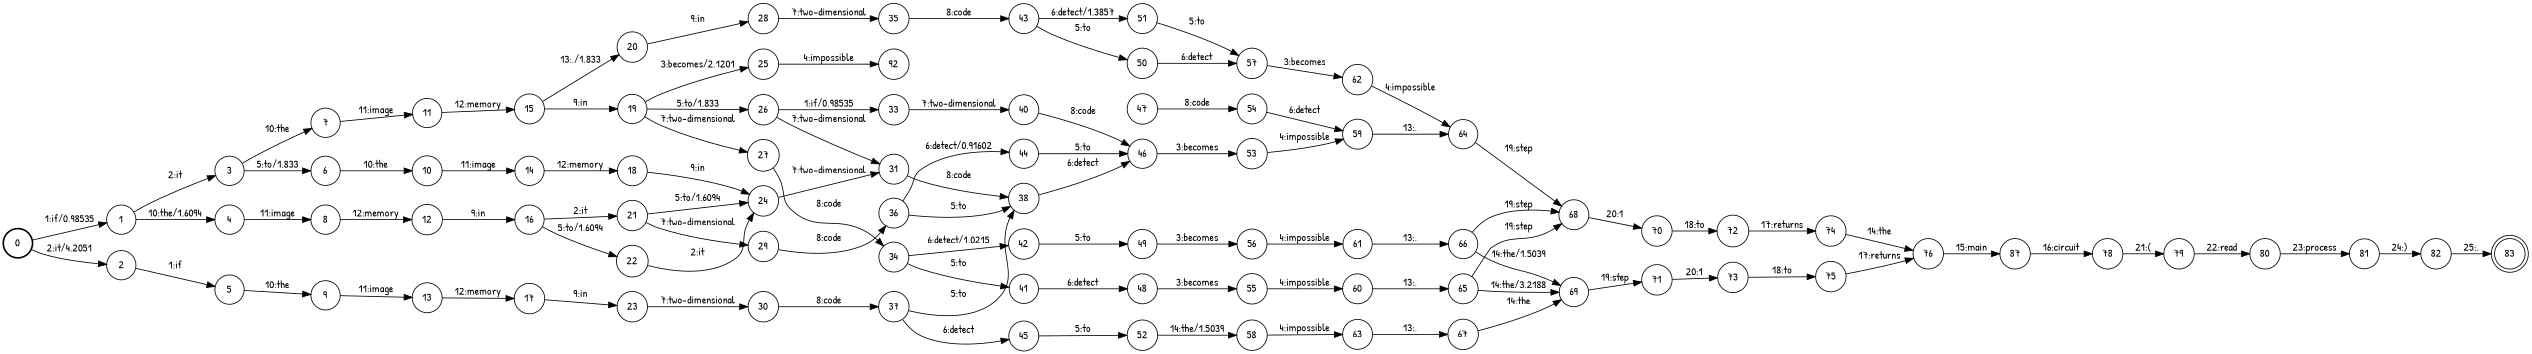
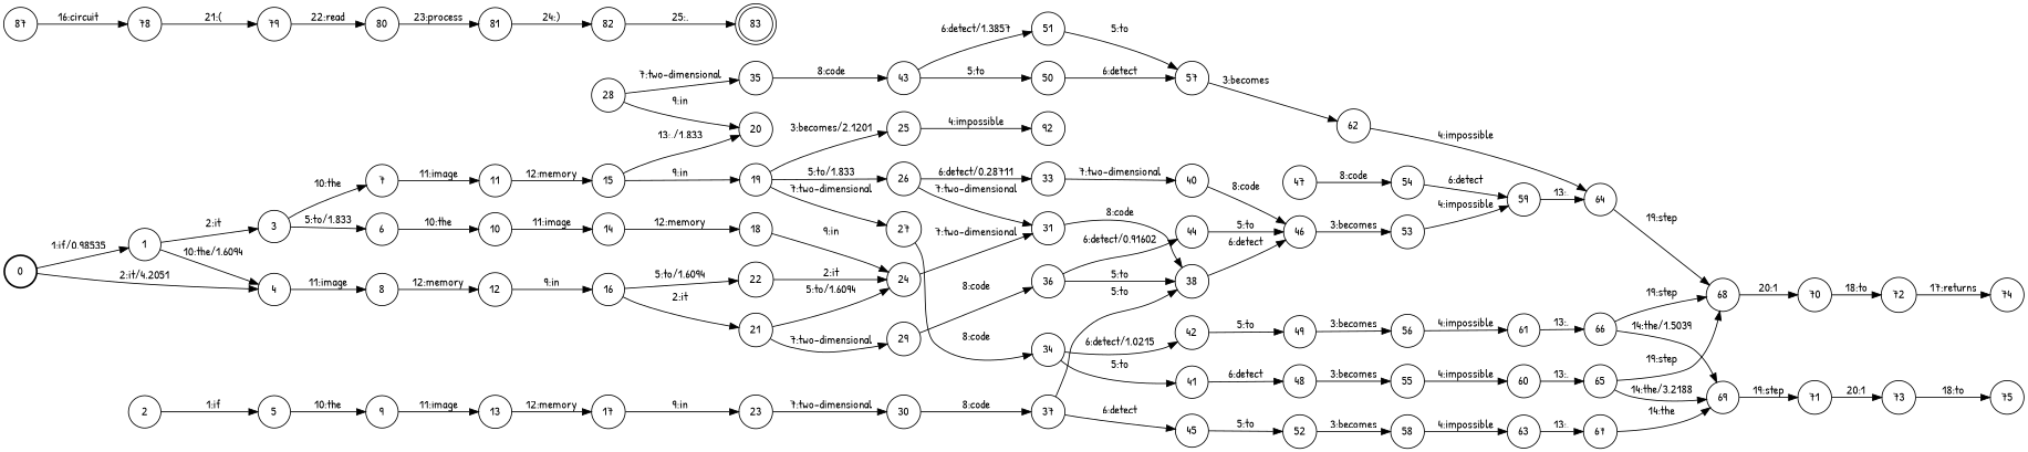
  digraph {
    fontname="Patrick Hand"
    nodesep=0.25
    rankdir=LR
    ranksep=0.4
    node [fontname="Patrick Hand" fontsize=14 shape=circle style=solid]
    edge [fontname="Patrick Hand" fontsize=14]
    n1 [label=0 style=bold]
    n2 [label=1]
    n3 [label=2]
    n4 [label=3]
    n5 [label=4]
    n6 [label=5]
    n7 [label=6]
    n8 [label=7]
    n9 [label=8]
    n10 [label=9]
    n11 [label=10]
    n12 [label=11]
    n13 [label=12]
    n14 [label=13]
    n15 [label=14]
    n16 [label=15]
    n17 [label=16]
    n18 [label=17]
    n19 [label=18]
    n20 [label=19]
    n21 [label=20]
    n22 [label=21]
    n23 [label=22]
    n24 [label=23]
    n25 [label=24]
    n26 [label=25]
    n27 [label=26]
    n28 [label=27]
    n29 [label=28]
    n30 [label=29]
    n31 [label=30]
    n32 [label=31]
    n33 [label=92]
    n34 [label=33]
    n35 [label=34]
    n36 [label=35]
    n37 [label=36]
    n38 [label=37]
    n39 [label=38]
    n40 [label=40]
    n41 [label=41]
    n42 [label=42]
    n43 [label=43]
    n44 [label=44]
    n45 [label=45]
    n46 [label=46]
    n47 [label=48]
    n48 [label=49]
    n49 [label=50]
    n50 [label=51]
    n51 [label=52]
    n52 [label=53]
    n53 [label=47]
    n54 [label=54]
    n55 [label=55]
    n56 [label=56]
    n57 [label=57]
    n58 [label=58]
    n59 [label=59]
    n60 [label=60]
    n61 [label=61]
    n62 [label=62]
    n63 [label=63]
    n64 [label=64]
    n65 [label=65]
    n66 [label=66]
    n67 [label=67]
    n68 [label=68]
    n69 [label=69]
    n70 [label=70]
    n71 [label=71]
    n72 [label=72]
    n73 [label=73]
    n74 [label=74]
    n75 [label=75]
-   n76 [label=76]
    n77 [label=87]
    n78 [label=78]
    n79 [label=79]
    n80 [label=80]
    n81 [label=81]
    n82 [label=82]
    n83 [label=83 shape=doublecircle]
    n1 -> n2 [label="1:if/0.98535"]
-   n1 -> n3 [label="2:it/4.2051"]
+   n1 -> n5 [label="2:it/4.2051"]
    n2 -> n4 [label="2:it"]
    n2 -> n5 [label="10:the/1.6094"]
    n3 -> n6 [label="1:if"]
    n4 -> n7 [label="5:to/1.833"]
    n4 -> n8 [label="10:the"]
    n5 -> n9 [label="11:image"]
    n6 -> n10 [label="10:the"]
    n7 -> n11 [label="10:the"]
    n8 -> n12 [label="11:image"]
    n9 -> n13 [label="12:memory"]
    n10 -> n14 [label="11:image"]
    n11 -> n15 [label="11:image"]
    n12 -> n16 [label="12:memory"]
    n13 -> n17 [label="9:in"]
    n14 -> n18 [label="12:memory"]
    n15 -> n19 [label="12:memory"]
    n16 -> n20 [label="9:in"]
    n16 -> n21 [label="13:,/1.833"]
    n17 -> n22 [label="2:it"]
    n17 -> n23 [label="5:to/1.6094"]
    n18 -> n24 [label="9:in"]
    n19 -> n25 [label="9:in"]
    n20 -> n26 [label="3:becomes/2.1201"]
    n20 -> n27 [label="5:to/1.833"]
    n20 -> n28 [label="7:two-dimensional"]
-   n21 -> n29 [label="9:in"]
+   n29 -> n21 [label="9:in"]
    n22 -> n25 [label="5:to/1.6094"]
    n22 -> n30 [label="7:two-dimensional"]
    n23 -> n25 [label="2:it"]
    n24 -> n31 [label="7:two-dimensional"]
    n25 -> n32 [label="7:two-dimensional"]
    n26 -> n33 [label="4:impossible"]
    n27 -> n32 [label="7:two-dimensional"]
-   n27 -> n34 [label="1:if/0.98535"]
+   n27 -> n34 [label="6:detect/0.28711"]
    n28 -> n35 [label="8:code"]
    n29 -> n36 [label="7:two-dimensional"]
    n30 -> n37 [label="8:code"]
    n31 -> n38 [label="8:code"]
    n32 -> n39 [label="8:code"]
    n34 -> n40 [label="7:two-dimensional"]
    n35 -> n41 [label="5:to"]
    n35 -> n42 [label="6:detect/1.0215"]
    n36 -> n43 [label="8:code"]
    n37 -> n39 [label="5:to"]
    n37 -> n44 [label="6:detect/0.91602"]
    n38 -> n39 [label="5:to"]
    n38 -> n45 [label="6:detect"]
    n39 -> n46 [label="6:detect"]
    n40 -> n46 [label="8:code"]
    n41 -> n47 [label="6:detect"]
    n42 -> n48 [label="5:to"]
    n43 -> n49 [label="5:to"]
    n43 -> n50 [label="6:detect/1.3857"]
    n44 -> n46 [label="5:to"]
    n45 -> n51 [label="5:to"]
    n46 -> n52 [label="3:becomes"]
    n47 -> n55 [label="3:becomes"]
    n48 -> n56 [label="3:becomes"]
    n49 -> n57 [label="6:detect"]
    n50 -> n57 [label="5:to"]
-   n51 -> n58 [label="14:the/1.5039"]
+   n51 -> n58 [label="3:becomes"]
    n52 -> n59 [label="4:impossible"]
    n53 -> n54 [label="8:code"]
    n54 -> n59 [label="6:detect"]
    n55 -> n60 [label="4:impossible"]
    n56 -> n61 [label="4:impossible"]
    n57 -> n62 [label="3:becomes"]
    n58 -> n63 [label="4:impossible"]
    n59 -> n64 [label="13:,"]
    n60 -> n65 [label="13:,"]
    n61 -> n66 [label="13:,"]
    n62 -> n64 [label="4:impossible"]
    n63 -> n67 [label="13:,"]
    n64 -> n68 [label="19:step"]
    n65 -> n68 [label="19:step"]
    n65 -> n69 [label="14:the/3.2188"]
    n66 -> n68 [label="19:step"]
    n66 -> n69 [label="14:the/1.5039"]
    n67 -> n69 [label="14:the"]
    n68 -> n70 [label="20:1"]
    n69 -> n71 [label="19:step"]
    n70 -> n72 [label="18:to"]
    n71 -> n73 [label="20:1"]
    n72 -> n74 [label="17:returns"]
    n73 -> n75 [label="18:to"]
-   n74 -> n76 [label="14:the"]
-   n75 -> n76 [label="17:returns"]
-   n76 -> n77 [label="15:main"]
    n77 -> n78 [label="16:circuit"]
    n78 -> n79 [label="21:("]
    n79 -> n80 [label="22:read"]
    n80 -> n81 [label="23:process"]
    n81 -> n82 [label="24:)"]
    n82 -> n83 [label="25:."]
  }
